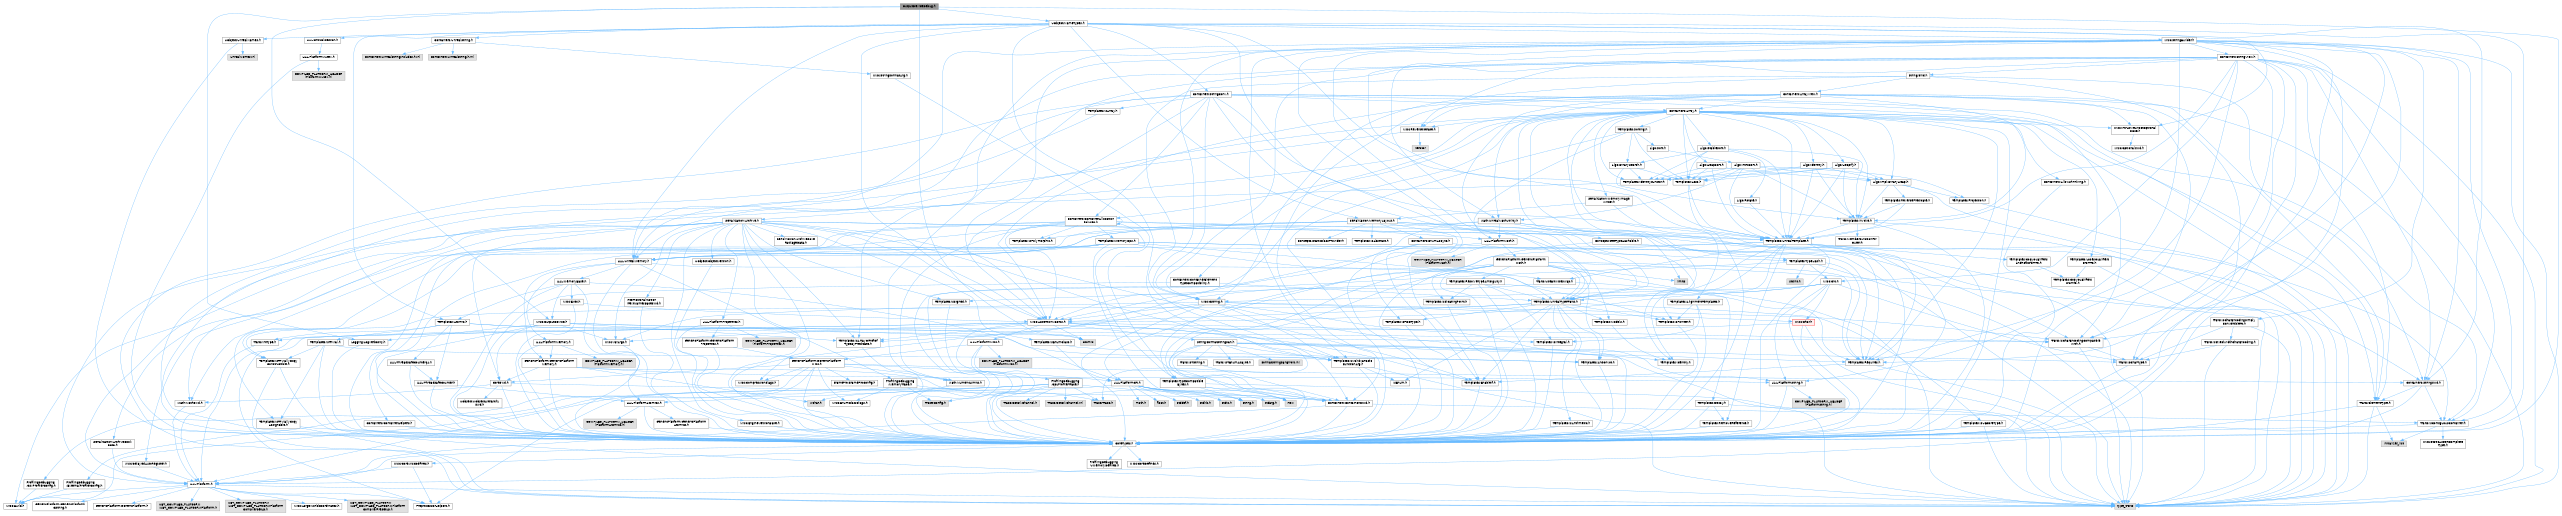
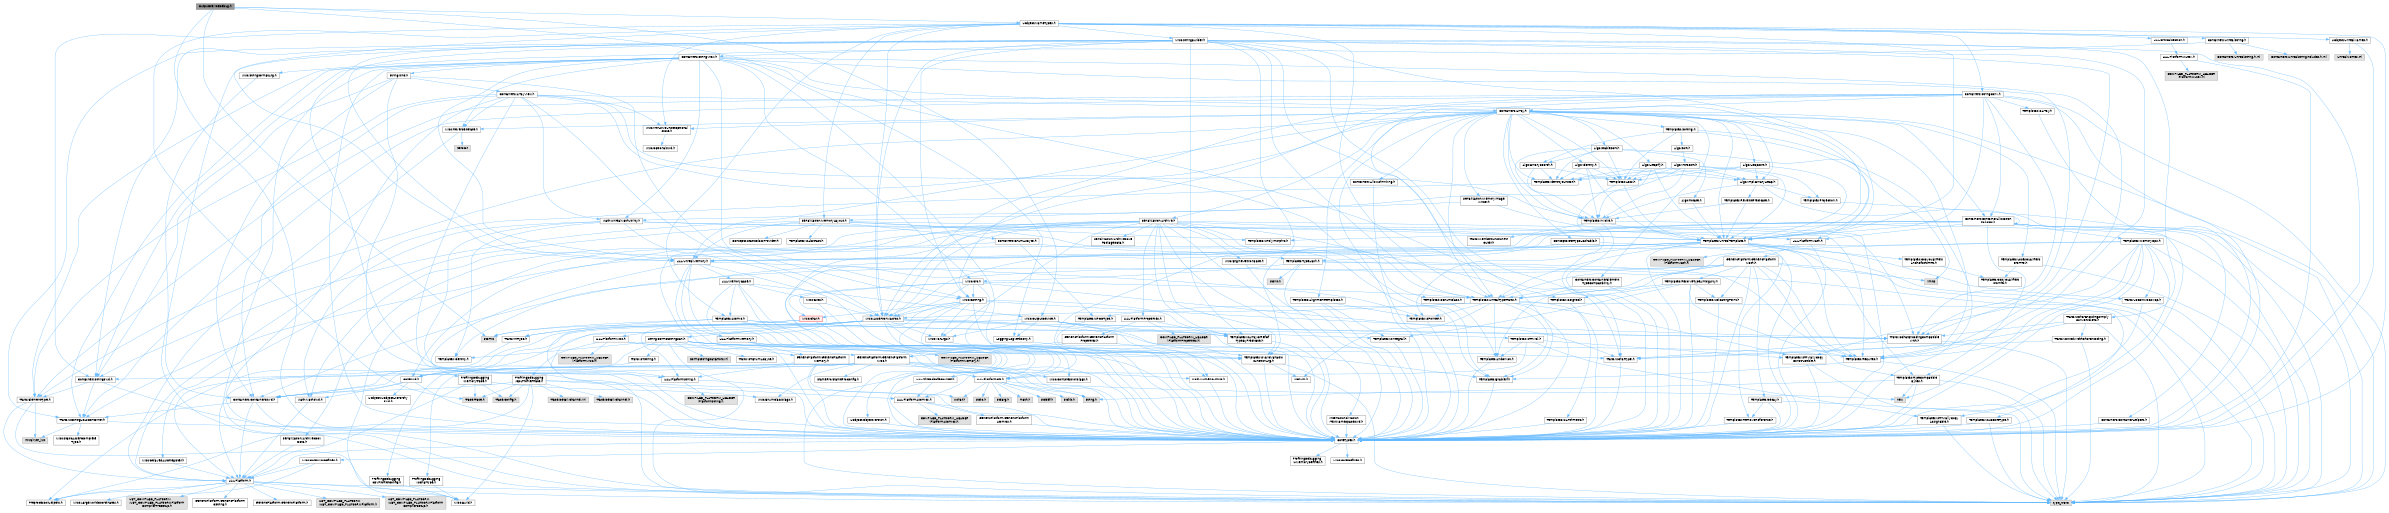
  digraph {
    node [color=grey40 fillcolor=white fontname=Helvetica fontsize=10 shape=box style=filled]
    edge [color=steelblue1 fontname=Helvetica fontsize=10 labelfontname=Helvetica labelfontsize=10 style=solid]
    n1 [color=gray40 fillcolor=grey60 fontcolor=black height=0.2 label="OutputDeviceDebug.h" width=0.4]
    n2 [height=0.2 label="CoreTypes.h" width=0.4]
    n3 [height=0.2 label="Logging/LogVerbosity.h" width=0.4]
    n4 [height=0.2 label="Misc/OutputDevice.h" width=0.4]
    n5 [height=0.2 label="UObject/NameTypes.h" width=0.4]
    n6 [color=grey60 fillcolor="#E0E0E0" height=0.2 label=atomic width=0.4]
    n7 [height=0.2 label="HAL/Platform.h" width=0.4]
    n8 [height=0.2 label="ProfilingDebugging\l/UMemoryDefines.h" width=0.4]
    n9 [height=0.2 label="Misc/CoreMiscDefines.h" width=0.4]
    n10 [height=0.2 label="Misc/CoreDefines.h" width=0.4]
    n11 [height=0.2 label="CoreFwd.h" width=0.4]
    n12 [height=0.2 label="Misc/VarArgs.h" width=0.4]
    n13 [height=0.2 label="Templates/IsArrayOrRefOf\lTypeByPredicate.h" width=0.4]
    n14 [height=0.2 label="Templates/IsValidVariadic\lFunctionArg.h" width=0.4]
    n15 [height=0.2 label="Traits/IsCharEncodingCompatible\lWith.h" width=0.4]
    n16 [height=0.2 label="Misc/AssertionMacros.h" width=0.4]
    n17 [height=0.2 label="Containers/StringFwd.h" width=0.4]
    n18 [color=grey60 fillcolor="#E0E0E0" height=0.2 label="Trace/Trace.h" width=0.4]
    n19 [height=0.2 label="HAL/UnrealMemory.h" width=0.4]
    n20 [height=0.2 label="Templates/Atomic.h" width=0.4]
    n21 [height=0.2 label="Templates/UnrealTypeTraits.h" width=0.4]
    n22 [height=0.2 label="Templates/UnrealTemplate.h" width=0.4]
    n23 [height=0.2 label="Containers/UnrealString.h" width=0.4]
    n24 [height=0.2 label="HAL/CriticalSection.h" width=0.4]
    n25 [height=0.2 label="Containers/StringConv.h" width=0.4]
    n26 [height=0.2 label="Misc/IntrusiveUnsetOptional\lState.h" width=0.4]
    n27 [height=0.2 label="Serialization/MemoryLayout.h" width=0.4]
    n28 [height=0.2 label="UObject/UnrealNames.h" width=0.4]
    n29 [height=0.2 label="Misc/StringBuilder.h" width=0.4]
    n30 [height=0.2 label="Misc/Build.h" width=0.4]
    n31 [height=0.2 label="Misc/LargeWorldCoordinates.h" width=0.4]
    n32 [color=grey60 fillcolor="#E0E0E0" height=0.2 label=type_traits width=0.4]
    n33 [height=0.2 label="PreprocessorHelpers.h" width=0.4]
    n34 [color=grey60 fillcolor="#E0E0E0" height=0.2 label="UBT_COMPILED_PLATFORM\l/UBT_COMPILED_PLATFORMPlatform\lCompilerPreSetup.h" width=0.4]
    n35 [height=0.2 label="GenericPlatform/GenericPlatform\lCString.h" width=0.4]
    n36 [height=0.2 label="GenericPlatform/GenericPlatform.h" width=0.4]
    n37 [color=grey60 fillcolor="#E0E0E0" height=0.2 label="UBT_COMPILED_PLATFORM\l/UBT_COMPILED_PLATFORMPlatform.h" width=0.4]
    n38 [color=grey60 fillcolor="#E0E0E0" height=0.2 label="UBT_COMPILED_PLATFORM\l/UBT_COMPILED_PLATFORMPlatform\lCompilerSetup.h" width=0.4]
    n39 [height=0.2 label="Containers/ContainersFwd.h" width=0.4]
    n40 [height=0.2 label="Math/MathFwd.h" width=0.4]
    n41 [height=0.2 label="UObject/UObjectHierarchy\lFwd.h" width=0.4]
    n42 [height=0.2 label="IsEnum.h" width=0.4]
    n43 [height=0.2 label="Traits/IsCharType.h" width=0.4]
    n44 [height=0.2 label="Traits/IsContiguousContainer.h" width=0.4]
    n45 [height=0.2 label="Misc/StaticAssertComplete\lType.h" width=0.4]
    n46 [color=grey60 fillcolor="#E0E0E0" height=0.2 label=initializer_list width=0.4]
    n47 [height=0.2 label="HAL/PlatformMisc.h" width=0.4]
    n48 [height=0.2 label="Templates/EnableIf.h" width=0.4]
    n49 [height=0.2 label="String/FormatStringSan.h" width=0.4]
    n50 [height=0.2 label="Traits/ElementType.h" width=0.4]
    n51 [height=0.2 label="GenericPlatform/GenericPlatform\lMemory.h" width=0.4]
    n52 [height=0.2 label="HAL/MemoryBase.h" width=0.4]
    n53 [height=0.2 label="HAL/PlatformMemory.h" width=0.4]
    n54 [height=0.2 label="ProfilingDebugging\l/MemoryTrace.h" width=0.4]
    n55 [height=0.2 label="Templates/IsPointer.h" width=0.4]
    n56 [height=0.2 label="HAL/ThreadSafeCounter.h" width=0.4]
-   n57 [height=0.2 label="HAL/ThreadSafeCounter64.h" width=0.4]
    n58 [height=0.2 label="Templates/IsIntegral.h" width=0.4]
    n59 [height=0.2 label="Templates/IsTrivial.h" width=0.4]
    n60 [height=0.2 label="Traits/IntType.h" width=0.4]
    n61 [height=0.2 label="Templates/AndOrNot.h" width=0.4]
    n62 [height=0.2 label="Templates/IsTriviallyCopy\lConstructible.h" width=0.4]
    n63 [height=0.2 label="Templates/IsArithmetic.h" width=0.4]
-   n64 [height=0.2 label="Templates/Models.h" width=0.4]
    n65 [height=0.2 label="Templates/IsPODType.h" width=0.4]
    n66 [height=0.2 label="Templates/IsUECoreType.h" width=0.4]
    n67 [height=0.2 label="Templates/Requires.h" width=0.4]
    n68 [height=0.2 label="Templates/Identity.h" width=0.4]
    n69 [height=0.2 label="Templates/CopyQualifiers\lAndRefsFromTo.h" width=0.4]
    n70 [height=0.2 label="Templates/RemoveReference.h" width=0.4]
    n71 [height=0.2 label="Templates/TypeCompatible\lBytes.h" width=0.4]
    n72 [height=0.2 label="Traits/UseBitwiseSwap.h" width=0.4]
    n73 [color=grey60 fillcolor="#E0E0E0" height=0.2 label="Containers/UnrealStringIncludes.h.inl" width=0.4]
    n74 [color=grey60 fillcolor="#E0E0E0" height=0.2 label="Containers/UnrealString.h.inl" width=0.4]
    n75 [height=0.2 label="Misc/StringFormatArg.h" width=0.4]
    n76 [height=0.2 label="HAL/PlatformMutex.h" width=0.4]
    n77 [height=0.2 label="Containers/ContainerAllocation\lPolicies.h" width=0.4]
    n78 [height=0.2 label="Containers/Array.h" width=0.4]
    n79 [height=0.2 label="Misc/CString.h" width=0.4]
    n80 [height=0.2 label="Templates/IsArray.h" width=0.4]
    n81 [height=0.2 label="Misc/OptionalFwd.h" width=0.4]
    n82 [height=0.2 label="Templates/IsPolymorphic.h" width=0.4]
    n83 [height=0.2 label="Concepts/StaticClassProvider.h" width=0.4]
    n84 [height=0.2 label="Containers/EnumAsByte.h" width=0.4]
    n85 [height=0.2 label="Misc/DelayedAutoRegister.h" width=0.4]
    n86 [height=0.2 label="Templates/IsAbstract.h" width=0.4]
    n87 [color=grey60 fillcolor="#E0E0E0" height=0.2 label="UnrealNames.inl" width=0.4]
    n88 [height=0.2 label="HAL/PlatformString.h" width=0.4]
    n89 [height=0.2 label="Containers/StringView.h" width=0.4]
    n90 [height=0.2 label="Traits/IsCharEncodingSimply\lConvertibleTo.h" width=0.4]
    n91 [height=0.2 label="GenericPlatform/GenericPlatform\lMisc.h" width=0.4]
    n92 [color=grey60 fillcolor="#E0E0E0" height=0.2 label="COMPILED_PLATFORM_HEADER\l(PlatformMisc.h)" width=0.4]
    n93 [height=0.2 label="ProfilingDebugging\l/CpuProfilerTrace.h" width=0.4]
    n94 [height=0.2 label="Traits/IsTEnumAsByte.h" width=0.4]
    n95 [height=0.2 label="Traits/IsTString.h" width=0.4]
    n96 [color=grey60 fillcolor="#E0E0E0" height=0.2 label="FormatStringSanErrors.inl" width=0.4]
    n97 [height=0.2 label="FramePro/FrameProConfig.h" width=0.4]
    n98 [height=0.2 label="HAL/PlatformCrt.h" width=0.4]
    n99 [height=0.2 label="Math/NumericLimits.h" width=0.4]
    n100 [height=0.2 label="Misc/CompressionFlags.h" width=0.4]
    n101 [height=0.2 label="Misc/EnumClassFlags.h" width=0.4]
    n102 [height=0.2 label="ProfilingDebugging\l/CsvProfilerConfig.h" width=0.4]
-   n103 [height=0.2 label="ProfilingDebugging\l/ExternalProfilerConfig.h" width=0.4]
+   n103 [height=0.2 label="ProfilingDebugging\l/IsCharType.h" width=0.4]
    n104 [height=0.2 label="HAL/PlatformAtomics.h" width=0.4]
    n105 [color=grey60 fillcolor="#E0E0E0" height=0.2 label="Trace/Config.h" width=0.4]
    n106 [color=grey60 fillcolor="#E0E0E0" height=0.2 label="Trace/Detail/Channel.h" width=0.4]
    n107 [color=grey60 fillcolor="#E0E0E0" height=0.2 label="Trace/Detail/Channel.inl" width=0.4]
    n108 [color=grey60 fillcolor="#E0E0E0" height=0.2 label=new width=0.4]
    n109 [color=grey60 fillcolor="#E0E0E0" height=0.2 label="wchar.h" width=0.4]
    n110 [color=grey60 fillcolor="#E0E0E0" height=0.2 label="stddef.h" width=0.4]
    n111 [color=grey60 fillcolor="#E0E0E0" height=0.2 label="stdlib.h" width=0.4]
    n112 [color=grey60 fillcolor="#E0E0E0" height=0.2 label="stdio.h" width=0.4]
    n113 [color=grey60 fillcolor="#E0E0E0" height=0.2 label="stdarg.h" width=0.4]
    n114 [color=grey60 fillcolor="#E0E0E0" height=0.2 label="math.h" width=0.4]
-   n115 [color=grey60 fillcolor="#E0E0E0" height=0.2 label="float.h" width=0.4]
    n116 [color=grey60 fillcolor="#E0E0E0" height=0.2 label="string.h" width=0.4]
    n117 [height=0.2 label="GenericPlatform/GenericPlatform\lAtomics.h" width=0.4]
    n118 [color=grey60 fillcolor="#E0E0E0" height=0.2 label="COMPILED_PLATFORM_HEADER\l(PlatformAtomics.h)" width=0.4]
    n119 [height=0.2 label="Misc/Exec.h" width=0.4]
    n120 [color=grey60 fillcolor="#E0E0E0" height=0.2 label="COMPILED_PLATFORM_HEADER\l(PlatformMemory.h)" width=0.4]
    n121 [color=grey60 fillcolor="#E0E0E0" height=0.2 label="COMPILED_PLATFORM_HEADER\l(PlatformString.h)" width=0.4]
    n122 [height=0.2 label="Templates/IsTriviallyCopy\lAssignable.h" width=0.4]
    n123 [height=0.2 label="Templates/CopyQualifiers\lFromTo.h" width=0.4]
    n124 [color=grey60 fillcolor="#E0E0E0" height=0.2 label="COMPILED_PLATFORM_HEADER\l(PlatformMutex.h)" width=0.4]
    n125 [height=0.2 label="Containers/ContainerHelpers.h" width=0.4]
    n126 [height=0.2 label="HAL/PlatformMath.h" width=0.4]
    n127 [height=0.2 label="Templates/MemoryOps.h" width=0.4]
    n128 [color=grey60 fillcolor="#E0E0E0" height=0.2 label=limits width=0.4]
    n129 [height=0.2 label="Misc/ReverseIterate.h" width=0.4]
    n130 [height=0.2 label="Containers/AllowShrinking.h" width=0.4]
    n131 [height=0.2 label="Containers/ContainerElement\lTypeCompatibility.h" width=0.4]
    n132 [height=0.2 label="Serialization/Archive.h" width=0.4]
    n133 [height=0.2 label="Serialization/MemoryImage\lWriter.h" width=0.4]
    n134 [height=0.2 label="Algo/Heapify.h" width=0.4]
    n135 [height=0.2 label="Algo/Impl/BinaryHeap.h" width=0.4]
    n136 [height=0.2 label="Templates/Invoke.h" width=0.4]
    n137 [height=0.2 label="Templates/IdentityFunctor.h" width=0.4]
    n138 [height=0.2 label="Templates/Less.h" width=0.4]
    n139 [height=0.2 label="Algo/HeapSort.h" width=0.4]
    n140 [height=0.2 label="Algo/Identity.h" width=0.4]
    n141 [height=0.2 label="Algo/StableSort.h" width=0.4]
    n142 [height=0.2 label="Concepts/GetTypeHashable.h" width=0.4]
    n143 [height=0.2 label="Templates/LosesQualifiers\lFromTo.h" width=0.4]
    n144 [height=0.2 label="Templates/Sorting.h" width=0.4]
    n145 [height=0.2 label="Templates/AlignmentTemplates.h" width=0.4]
    n146 [color=red fillcolor="#FFF0F0" height=0.2 label="Misc/Char.h" width=0.4]
    n147 [height=0.2 label="GenericPlatform/GenericPlatform\lMath.h" width=0.4]
    n148 [color=grey60 fillcolor="#E0E0E0" height=0.2 label="COMPILED_PLATFORM_HEADER\l(PlatformMath.h)" width=0.4]
    n149 [height=0.2 label="Templates/Decay.h" width=0.4]
    n150 [height=0.2 label="Templates/IsFloatingPoint.h" width=0.4]
    n151 [height=0.2 label="Templates/ResolveTypeAmbiguity.h" width=0.4]
    n152 [height=0.2 label="Templates/IsSigned.h" width=0.4]
    n153 [color=grey60 fillcolor="#E0E0E0" height=0.2 label=iterator width=0.4]
    n154 [height=0.2 label="HAL/PlatformProperties.h" width=0.4]
    n155 [height=0.2 label="Internationalization\l/TextNamespaceFwd.h" width=0.4]
    n156 [height=0.2 label="Misc/EngineVersionBase.h" width=0.4]
    n157 [height=0.2 label="Serialization/ArchiveCook\lData.h" width=0.4]
    n158 [height=0.2 label="Serialization/ArchiveSave\lPackageData.h" width=0.4]
    n159 [height=0.2 label="Templates/IsEnumClass.h" width=0.4]
    n160 [height=0.2 label="UObject/ObjectVersion.h" width=0.4]
    n161 [height=0.2 label="Templates/Projection.h" width=0.4]
    n162 [height=0.2 label="Templates/ReversePredicate.h" width=0.4]
    n163 [height=0.2 label="Traits/MemberFunctionPtr\lOuter.h" width=0.4]
    n164 [height=0.2 label="Algo/BinarySearch.h" width=0.4]
    n165 [height=0.2 label="Algo/Rotate.h" width=0.4]
    n166 [height=0.2 label="Templates/TypeHash.h" width=0.4]
    n167 [height=0.2 label="Algo/Sort.h" width=0.4]
    n168 [height=0.2 label="GenericPlatform/GenericPlatform\lProperties.h" width=0.4]
    n169 [color=grey60 fillcolor="#E0E0E0" height=0.2 label="COMPILED_PLATFORM_HEADER\l(PlatformProperties.h)" width=0.4]
    n170 [height=0.2 label="Misc/Crc.h" width=0.4]
    n171 [color=grey60 fillcolor="#E0E0E0" height=0.2 label="stdint.h" width=0.4]
    n172 [height=0.2 label="Algo/IntroSort.h" width=0.4]
    n173 [height=0.2 label="Math/UnrealMathUtility.h" width=0.4]
    n174 [height=0.2 label="String/Find.h" width=0.4]
    n175 [height=0.2 label="Traits/IsFixedWidthCharEncoding.h" width=0.4]
    n176 [height=0.2 label="Containers/ArrayView.h" width=0.4]
    n1 -> n2
    n1 -> n3
    n1 -> n4
    n1 -> n5
    n1 -> n6
    n2 -> n7
    n2 -> n8
    n2 -> n9
    n2 -> n10
    n3 -> n2
    n4 -> n2
    n4 -> n3
    n4 -> n11
    n4 -> n12
    n4 -> n13
    n4 -> n14
    n4 -> n15
    n5 -> n2
    n5 -> n16
    n5 -> n17
    n5 -> n18
    n5 -> n19
    n5 -> n20
    n5 -> n21
    n5 -> n22
    n5 -> n23
    n5 -> n24
    n5 -> n25
    n5 -> n26
    n5 -> n27
    n5 -> n28
    n5 -> n29
    n7 -> n30
    n7 -> n31
    n7 -> n32
    n7 -> n33
    n7 -> n34
    n7 -> n35
    n7 -> n36
    n7 -> n37
    n7 -> n38
    n9 -> n7
    n9 -> n33
    n11 -> n2
    n11 -> n39
    n11 -> n40
    n11 -> n41
    n12 -> n2
    n13 -> n2
    n14 -> n2
    n14 -> n32
    n14 -> n42
    n15 -> n32
    n15 -> n43
    n16 -> n2
    n16 -> n6
    n16 -> n7
    n16 -> n12
    n16 -> n13
    n16 -> n14
    n16 -> n15
    n16 -> n33
    n16 -> n47
    n16 -> n48
    n16 -> n49
    n17 -> n2
    n17 -> n44
    n17 -> n50
    n19 -> n2
    n19 -> n51
    n19 -> n52
    n19 -> n53
    n19 -> n54
    n19 -> n55
    n20 -> n6
    n20 -> n56
-   n20 -> n57
    n20 -> n58
    n20 -> n59
    n20 -> n60
    n21 -> n2
    n21 -> n16
    n21 -> n42
    n21 -> n48
    n21 -> n55
    n21 -> n61
    n21 -> n62
    n21 -> n63
-   n21 -> n64
    n21 -> n65
    n21 -> n66
    n22 -> n2
    n22 -> n19
    n22 -> n21
    n22 -> n32
    n22 -> n44
    n22 -> n55
    n22 -> n67
    n22 -> n68
    n22 -> n69
    n22 -> n70
    n22 -> n71
    n22 -> n72
    n23 -> n73
    n23 -> n74
    n23 -> n75
    n24 -> n76
    n25 -> n2
    n25 -> n15
    n25 -> n16
    n25 -> n21
    n25 -> n22
    n25 -> n32
    n25 -> n44
    n25 -> n50
    n25 -> n77
    n25 -> n78
    n25 -> n79
    n25 -> n80
    n26 -> n81
    n27 -> n17
    n27 -> n19
    n27 -> n22
    n27 -> n48
-   n27 -> n64
    n27 -> n82
    n27 -> n83
    n27 -> n84
    n27 -> n85
    n27 -> n86
    n28 -> n2
    n28 -> n87
    n29 -> n2
    n29 -> n13
    n29 -> n14
    n29 -> n15
    n29 -> n16
    n29 -> n17
    n29 -> n19
    n29 -> n21
    n29 -> n22
    n29 -> n32
    n29 -> n43
    n29 -> n44
    n29 -> n48
    n29 -> n67
    n29 -> n79
    n29 -> n88
    n29 -> n89
    n29 -> n90
    n39 -> n2
    n39 -> n7
    n39 -> n44
    n40 -> n7
    n43 -> n2
    n44 -> n2
    n44 -> n45
    n44 -> n46
    n47 -> n2
    n47 -> n91
    n47 -> n92
    n47 -> n93
    n48 -> n2
    n49 -> n2
    n49 -> n14
    n49 -> n32
    n49 -> n39
    n49 -> n43
    n49 -> n67
    n49 -> n68
    n49 -> n94
    n49 -> n95
    n49 -> n96
    n50 -> n7
    n50 -> n32
    n50 -> n46
    n51 -> n2
    n51 -> n11
    n51 -> n88
    n51 -> n109
    n51 -> n116
    n52 -> n2
    n52 -> n4
    n52 -> n20
    n52 -> n98
    n52 -> n104
    n52 -> n119
    n53 -> n2
    n53 -> n51
    n53 -> n120
    n54 -> n7
    n54 -> n18
    n54 -> n101
    n54 -> n105
    n55 -> n2
    n56 -> n2
    n56 -> n104
-   n57 -> n2
-   n57 -> n56
    n58 -> n2
    n59 -> n32
    n59 -> n61
    n59 -> n62
    n59 -> n122
    n60 -> n7
    n61 -> n2
    n62 -> n2
    n62 -> n32
    n63 -> n2
-   n64 -> n68
    n65 -> n2
    n66 -> n2
    n66 -> n32
    n67 -> n32
    n67 -> n48
    n69 -> n123
    n70 -> n2
    n71 -> n2
    n71 -> n32
    n71 -> n108
    n71 -> n116
    n72 -> n2
    n72 -> n32
    n75 -> n39
    n76 -> n2
    n76 -> n124
    n77 -> n2
    n77 -> n16
    n77 -> n19
    n77 -> n32
    n77 -> n71
    n77 -> n77
    n77 -> n82
    n77 -> n99
    n77 -> n125
    n77 -> n126
    n77 -> n127
    n78 -> n2
    n78 -> n16
    n78 -> n19
    n78 -> n21
    n78 -> n22
    n78 -> n26
    n78 -> n32
    n78 -> n50
    n78 -> n67
    n78 -> n77
    n78 -> n128
    n78 -> n129
    n78 -> n130
    n78 -> n131
    n78 -> n132
    n78 -> n133
    n78 -> n134
    n78 -> n135
    n78 -> n136
    n78 -> n137
    n78 -> n138
    n78 -> n139
    n78 -> n140
    n78 -> n141
    n78 -> n142
    n78 -> n143
    n78 -> n144
    n78 -> n145
    n79 -> n2
    n79 -> n12
    n79 -> n13
    n79 -> n14
    n79 -> n15
    n79 -> n16
    n79 -> n88
    n79 -> n98
    n79 -> n146
    n80 -> n2
    n84 -> n2
    n84 -> n65
    n84 -> n166
    n85 -> n7
    n88 -> n2
    n88 -> n121
    n89 -> n2
    n89 -> n15
    n89 -> n17
    n89 -> n19
    n89 -> n22
    n89 -> n32
    n89 -> n43
    n89 -> n44
    n89 -> n50
    n89 -> n67
    n89 -> n79
    n89 -> n99
    n89 -> n129
    n89 -> n170
    n89 -> n173
    n89 -> n174
    n90 -> n15
    n90 -> n32
    n90 -> n43
    n90 -> n175
    n91 -> n2
    n91 -> n11
    n91 -> n17
    n91 -> n97
    n91 -> n98
    n91 -> n99
    n91 -> n100
    n91 -> n101
    n91 -> n102
    n91 -> n103
    n93 -> n2
    n93 -> n18
    n93 -> n30
    n93 -> n33
    n93 -> n39
    n93 -> n104
    n93 -> n105
    n93 -> n106
    n93 -> n107
    n95 -> n39
    n98 -> n108
    n98 -> n109
    n98 -> n110
    n98 -> n111
    n98 -> n112
    n98 -> n113
    n98 -> n114
-   n98 -> n115
    n98 -> n116
    n99 -> n2
    n102 -> n30
    n103 -> n30
    n104 -> n2
    n104 -> n117
    n104 -> n118
    n117 -> n2
    n119 -> n2
    n119 -> n16
    n122 -> n2
    n122 -> n32
    n125 -> n2
    n126 -> n2
    n126 -> n147
    n126 -> n148
    n127 -> n2
    n127 -> n19
    n127 -> n21
    n127 -> n32
    n127 -> n62
    n127 -> n67
    n127 -> n72
    n127 -> n108
    n127 -> n122
    n129 -> n7
    n129 -> n153
    n130 -> n2
    n131 -> n2
    n131 -> n21
    n132 -> n2
    n132 -> n11
    n132 -> n12
    n132 -> n13
    n132 -> n14
    n132 -> n15
    n132 -> n16
    n132 -> n22
    n132 -> n30
    n132 -> n40
    n132 -> n48
    n132 -> n100
    n132 -> n152
    n132 -> n154
    n132 -> n155
    n132 -> n156
    n132 -> n157
    n132 -> n158
    n132 -> n159
-   n132 -> n160
+   n19 -> n160
    n133 -> n2
    n133 -> n27
    n134 -> n22
    n134 -> n135
    n134 -> n136
    n134 -> n137
    n134 -> n138
    n135 -> n32
    n135 -> n136
    n135 -> n161
    n135 -> n162
    n136 -> n2
    n136 -> n22
    n136 -> n32
    n136 -> n163
    n137 -> n7
    n138 -> n2
    n138 -> n22
    n139 -> n22
    n139 -> n135
    n139 -> n137
    n139 -> n138
    n140 -> n22
    n140 -> n135
    n140 -> n136
    n140 -> n137
    n140 -> n138
    n141 -> n22
    n141 -> n136
    n141 -> n137
    n141 -> n138
    n141 -> n164
    n141 -> n165
    n142 -> n2
    n142 -> n166
    n143 -> n32
    n143 -> n123
    n144 -> n2
    n144 -> n126
    n144 -> n138
    n144 -> n164
    n144 -> n167
    n145 -> n2
    n145 -> n55
    n145 -> n58
    n146 -> n2
    n146 -> n32
    n146 -> n60
    n147 -> n2
    n147 -> n21
    n147 -> n32
    n147 -> n39
    n147 -> n61
    n147 -> n67
    n147 -> n71
    n147 -> n98
    n147 -> n128
    n147 -> n149
    n147 -> n150
    n147 -> n151
    n149 -> n2
    n149 -> n32
    n149 -> n70
    n150 -> n2
    n151 -> n2
    n151 -> n21
    n151 -> n58
    n151 -> n67
    n151 -> n150
    n151 -> n152
    n152 -> n2
    n154 -> n2
    n154 -> n168
    n154 -> n169
    n155 -> n2
    n156 -> n2
    n157 -> n7
-   n159 -> n2
    n159 -> n61
    n160 -> n2
    n161 -> n32
    n162 -> n22
    n162 -> n136
    n164 -> n136
    n164 -> n137
    n164 -> n138
    n165 -> n22
    n166 -> n2
    n166 -> n32
    n166 -> n67
    n166 -> n170
    n166 -> n171
    n167 -> n172
    n168 -> n2
    n168 -> n91
    n170 -> n2
    n170 -> n16
    n170 -> n21
    n170 -> n43
    n170 -> n79
    n170 -> n88
    n170 -> n146
    n172 -> n22
    n172 -> n135
    n172 -> n136
    n172 -> n137
    n172 -> n138
    n172 -> n161
    n172 -> n173
    n173 -> n2
    n173 -> n16
    n173 -> n40
    n173 -> n67
    n173 -> n68
    n173 -> n126
    n174 -> n2
    n174 -> n17
    n174 -> n39
    n174 -> n79
    n174 -> n176
    n175 -> n32
    n175 -> n43
    n176 -> n2
    n176 -> n16
    n176 -> n21
    n176 -> n26
    n176 -> n32
    n176 -> n39
    n176 -> n50
    n176 -> n78
    n176 -> n129
    n176 -> n136
    n176 -> n173
  }
